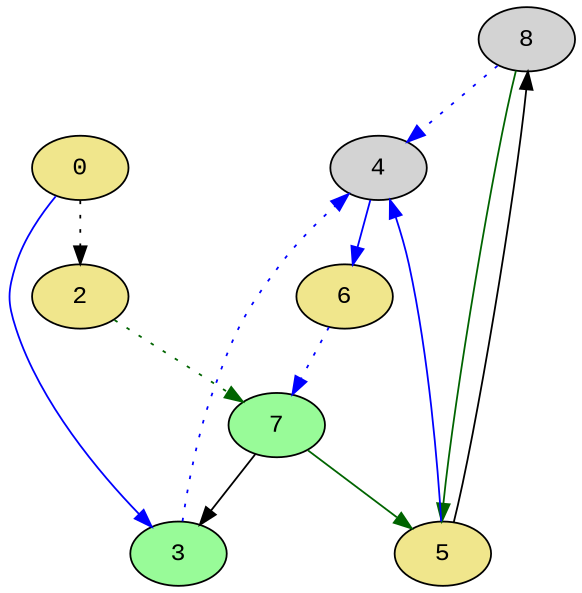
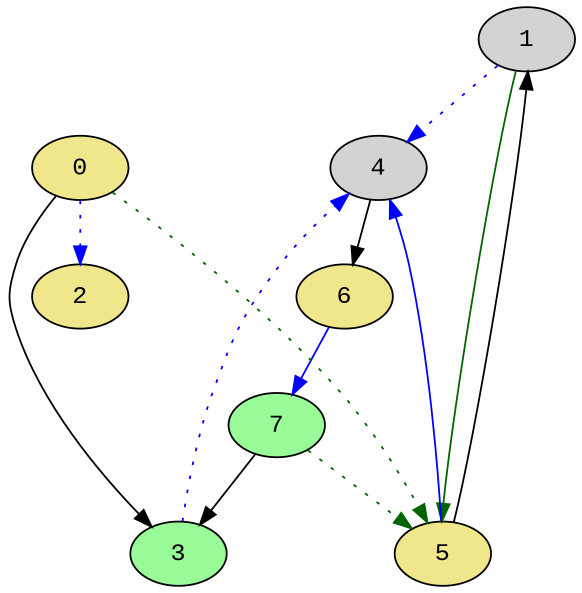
  digraph {
    fontname="Liberation Mono"
    node [fillcolor=khaki fontname="Liberation Mono" style=filled]
    edge [color=black fontname="Liberation Mono" style=solid]
-   1 [fillcolor=lightgrey label=8]
+   1 [fillcolor=lightgrey]
    4 [fillcolor=lightgrey]
    5
    6
    2
    7 [fillcolor=palegreen]
    3 [fillcolor=palegreen]
    n8 [label=0]
    1 -> 4 [color=blue style=dotted]
    1 -> 5 [color=darkgreen]
-   4 -> 6 [color=blue]
+   4 -> 6
    5 -> 1
    5 -> 4 [color=blue]
-   6 -> 7 [color=blue style=dotted]
-   2 -> 7 [color=darkgreen style=dotted]
-   7 -> 5 [color=darkgreen]
+   6 -> 7 [color=blue]
+   7 -> 5 [color=darkgreen style=dotted]
    7 -> 3
    3 -> 4 [color=blue style=dotted]
-   n8 -> 2 [style=dotted]
-   n8 -> 3 [color=blue]
+   n8 -> 5 [color=darkgreen style=dotted]
+   n8 -> 2 [color=blue style=dotted]
+   n8 -> 3
  }
